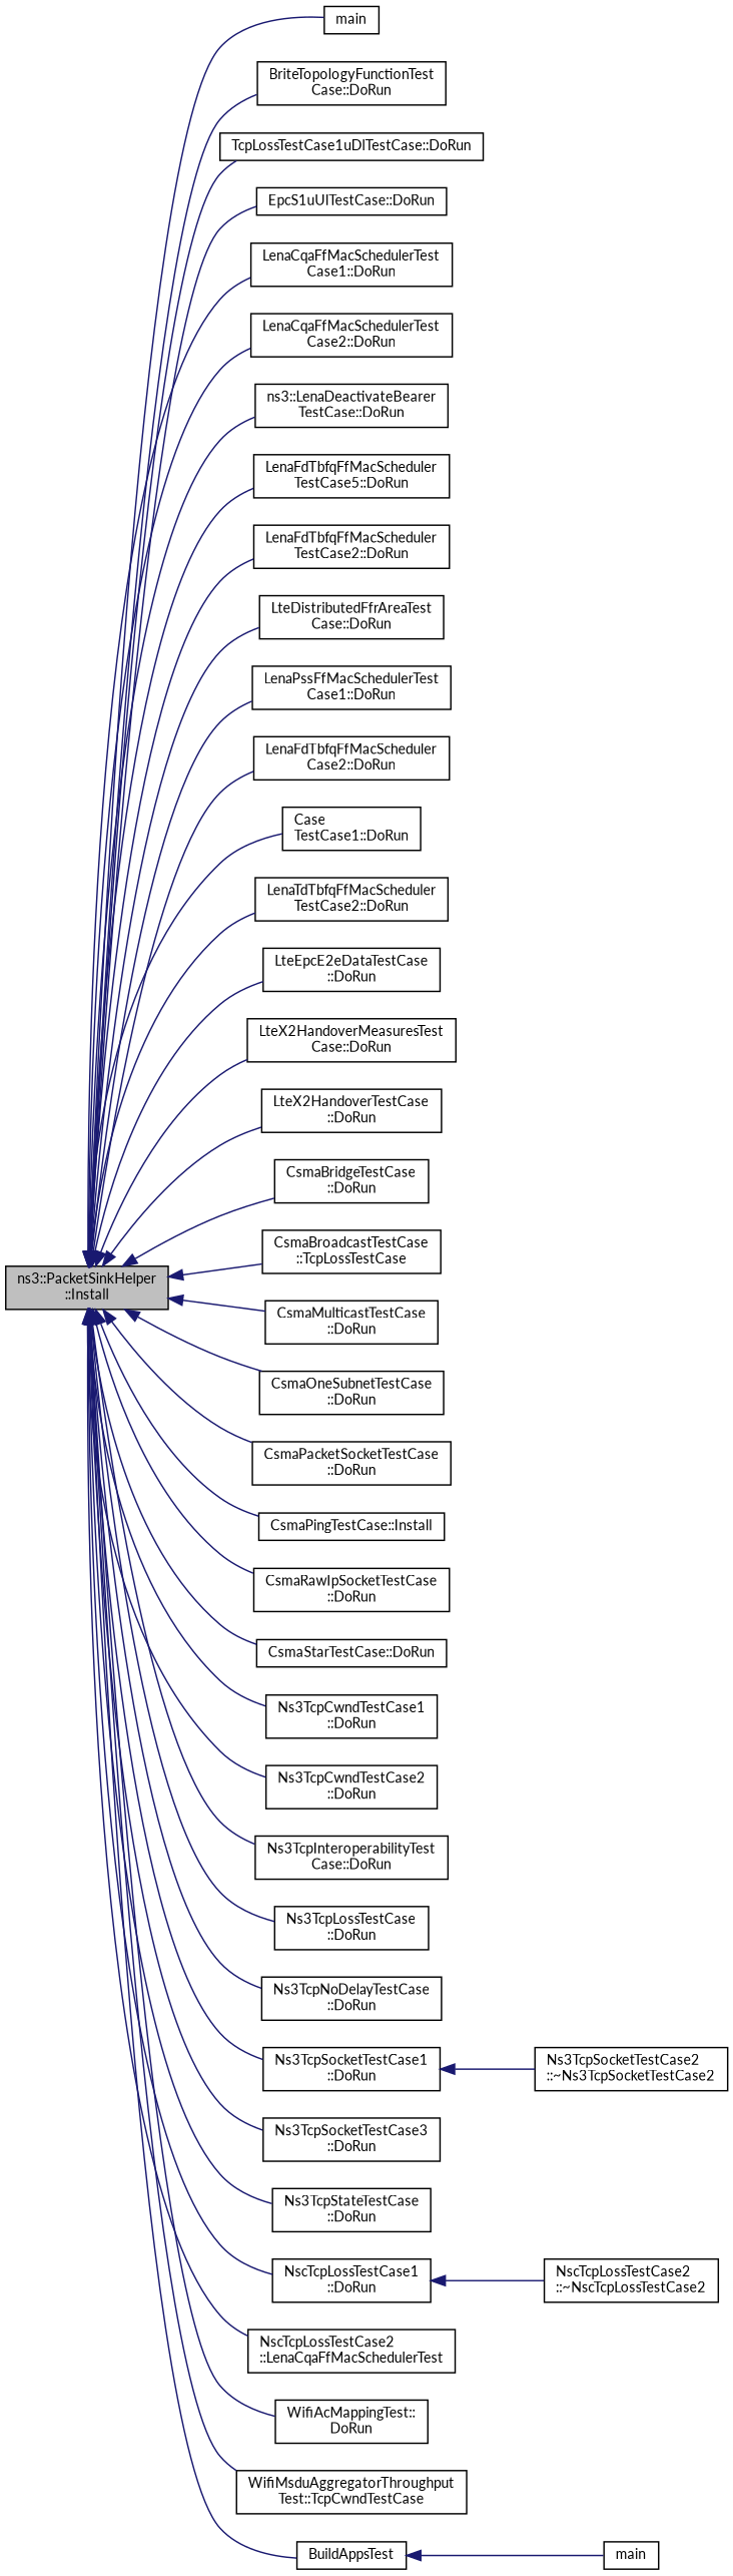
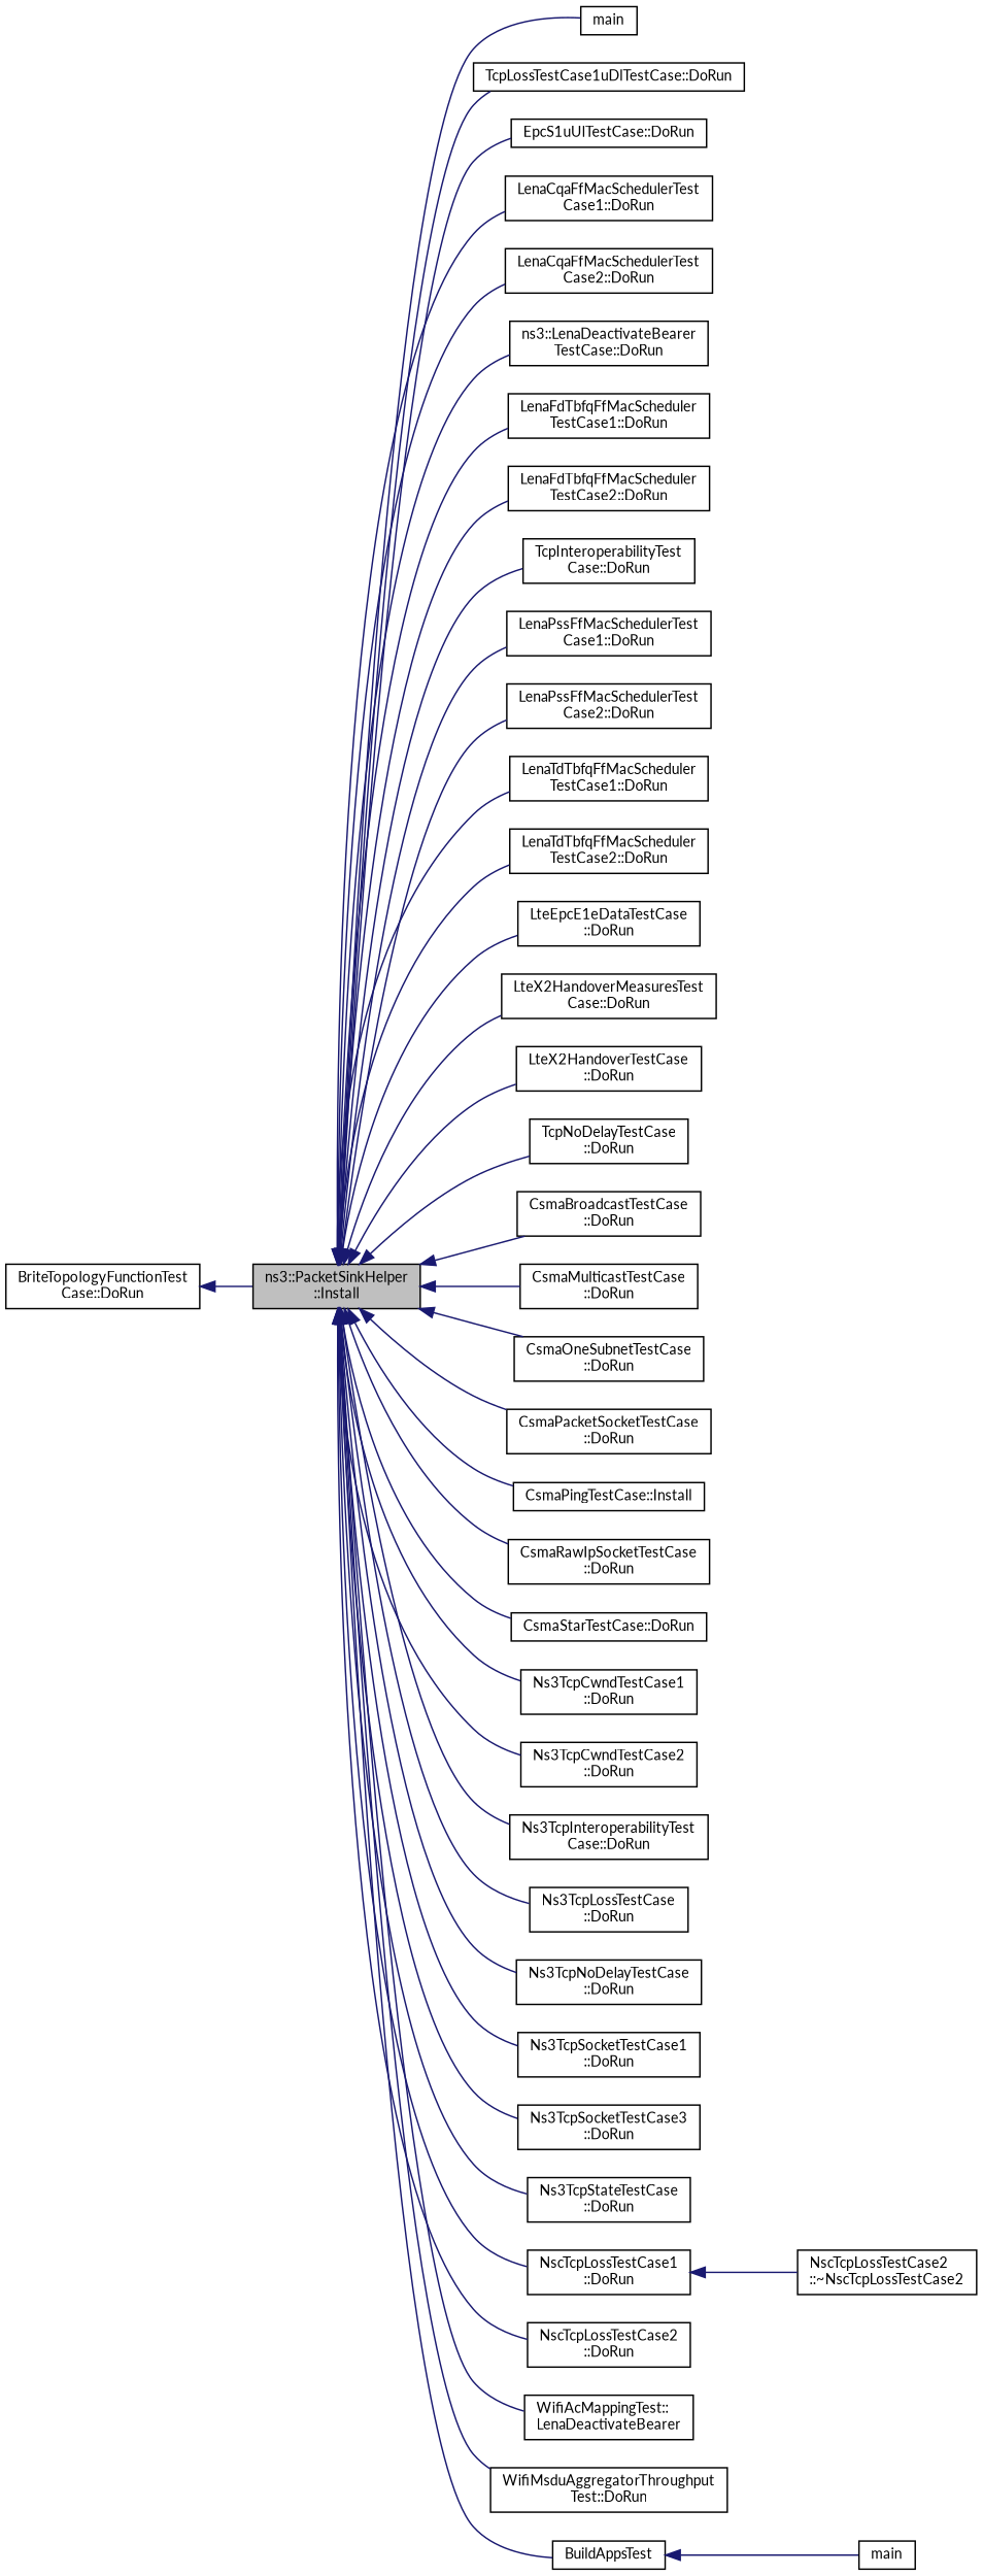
  digraph {
    fontname=Lato
    rankdir=LR
    node [color=black fillcolor=white fontname=Lato fontsize=10 shape=record style=filled]
    edge [color=midnightblue dir=back fontname=Lato fontsize=10 labelfontname=Helvetica labelfontsize=10 style=solid]
    n1 [fillcolor=grey75 fontcolor=black height=0.2 label="ns3::PacketSinkHelper\l::Install" width=0.4]
    n2 [height=0.2 label=main width=0.4]
    n3 [height=0.2 label="BriteTopologyFunctionTest\lCase::DoRun" width=0.4]
    n4 [height=0.2 label="TcpLossTestCase1uDlTestCase::DoRun" width=0.4]
    n5 [height=0.2 label="EpcS1uUlTestCase::DoRun" width=0.4]
    n6 [height=0.2 label="LenaCqaFfMacSchedulerTest\lCase1::DoRun" width=0.4]
    n7 [height=0.2 label="LenaCqaFfMacSchedulerTest\lCase2::DoRun" width=0.4]
    n8 [height=0.2 label="ns3::LenaDeactivateBearer\lTestCase::DoRun" width=0.4]
-   n9 [height=0.2 label="LenaFdTbfqFfMacScheduler\lTestCase5::DoRun" width=0.4]
+   n9 [height=0.2 label="LenaFdTbfqFfMacScheduler\lTestCase1::DoRun" width=0.4]
    n10 [height=0.2 label="LenaFdTbfqFfMacScheduler\lTestCase2::DoRun" width=0.4]
-   n11 [height=0.2 label="LteDistributedFfrAreaTest\lCase::DoRun" width=0.4]
+   n11 [height=0.2 label="TcpInteroperabilityTest\lCase::DoRun" width=0.4]
    n12 [height=0.2 label="LenaPssFfMacSchedulerTest\lCase1::DoRun" width=0.4]
-   n13 [height=0.2 label="LenaFdTbfqFfMacScheduler\lCase2::DoRun" width=0.4]
-   n14 [height=0.2 label="Case\lTestCase1::DoRun" width=0.4]
+   n13 [height=0.2 label="LenaPssFfMacSchedulerTest\lCase2::DoRun" width=0.4]
+   n14 [height=0.2 label="LenaTdTbfqFfMacScheduler\lTestCase1::DoRun" width=0.4]
    n15 [height=0.2 label="LenaTdTbfqFfMacScheduler\lTestCase2::DoRun" width=0.4]
-   n16 [height=0.2 label="LteEpcE2eDataTestCase\l::DoRun" width=0.4]
+   n16 [height=0.2 label="LteEpcE1eDataTestCase\l::DoRun" width=0.4]
    n17 [height=0.2 label="LteX2HandoverMeasuresTest\lCase::DoRun" width=0.4]
    n18 [height=0.2 label="LteX2HandoverTestCase\l::DoRun" width=0.4]
-   n19 [height=0.2 label="CsmaBridgeTestCase\l::DoRun" width=0.4]
-   n20 [height=0.2 label="CsmaBroadcastTestCase\l::TcpLossTestCase" width=0.4]
+   n19 [height=0.2 label="TcpNoDelayTestCase\l::DoRun" width=0.4]
+   n20 [height=0.2 label="CsmaBroadcastTestCase\l::DoRun" width=0.4]
    n21 [height=0.2 label="CsmaMulticastTestCase\l::DoRun" width=0.4]
    n22 [height=0.2 label="CsmaOneSubnetTestCase\l::DoRun" width=0.4]
    n23 [height=0.2 label="CsmaPacketSocketTestCase\l::DoRun" width=0.4]
    n24 [height=0.2 label="CsmaPingTestCase::Install" width=0.4]
    n25 [height=0.2 label="CsmaRawIpSocketTestCase\l::DoRun" width=0.4]
    n26 [height=0.2 label="CsmaStarTestCase::DoRun" width=0.4]
    n27 [height=0.2 label="Ns3TcpCwndTestCase1\l::DoRun" width=0.4]
    n28 [height=0.2 label="Ns3TcpCwndTestCase2\l::DoRun" width=0.4]
    n29 [height=0.2 label="Ns3TcpInteroperabilityTest\lCase::DoRun" width=0.4]
    n30 [height=0.2 label="Ns3TcpLossTestCase\l::DoRun" width=0.4]
    n31 [height=0.2 label="Ns3TcpNoDelayTestCase\l::DoRun" width=0.4]
    n32 [height=0.2 label="Ns3TcpSocketTestCase1\l::DoRun" width=0.4]
    n33 [height=0.2 label="Ns3TcpSocketTestCase3\l::DoRun" width=0.4]
    n34 [height=0.2 label="Ns3TcpStateTestCase\l::DoRun" width=0.4]
    n35 [height=0.2 label="NscTcpLossTestCase1\l::DoRun" width=0.4]
-   n36 [height=0.2 label="NscTcpLossTestCase2\l::LenaCqaFfMacSchedulerTest" width=0.4]
-   n37 [height=0.2 label="WifiAcMappingTest::\lDoRun" width=0.4]
-   n38 [height=0.2 label="WifiMsduAggregatorThroughput\lTest::TcpCwndTestCase" width=0.4]
+   n36 [height=0.2 label="NscTcpLossTestCase2\l::DoRun" width=0.4]
+   n37 [height=0.2 label="WifiAcMappingTest::\lLenaDeactivateBearer" width=0.4]
+   n38 [height=0.2 label="WifiMsduAggregatorThroughput\lTest::DoRun" width=0.4]
    n39 [height=0.2 label=BuildAppsTest width=0.4]
-   n40 [height=0.2 label="Ns3TcpSocketTestCase2\l::~Ns3TcpSocketTestCase2" width=0.4]
    n41 [height=0.2 label="NscTcpLossTestCase2\l::~NscTcpLossTestCase2" width=0.4]
    n42 [height=0.2 label=main width=0.4]
    n1 -> n2
-   n1 -> n3
+   n3 -> n1
    n1 -> n4
    n1 -> n5
    n1 -> n6
    n1 -> n7
    n1 -> n8
    n1 -> n9
    n1 -> n10
    n1 -> n11
    n1 -> n12
    n1 -> n13
    n1 -> n14
    n1 -> n15
    n1 -> n16
    n1 -> n17
    n1 -> n18
    n1 -> n19
    n1 -> n20
    n1 -> n21
    n1 -> n22
    n1 -> n23
    n1 -> n24
    n1 -> n25
    n1 -> n26
    n1 -> n27
    n1 -> n28
    n1 -> n29
    n1 -> n30
    n1 -> n31
    n1 -> n32
    n1 -> n33
    n1 -> n34
    n1 -> n35
    n1 -> n36
    n1 -> n37
    n1 -> n38
    n1 -> n39
-   n32 -> n40
    n35 -> n41
    n39 -> n42
  }
